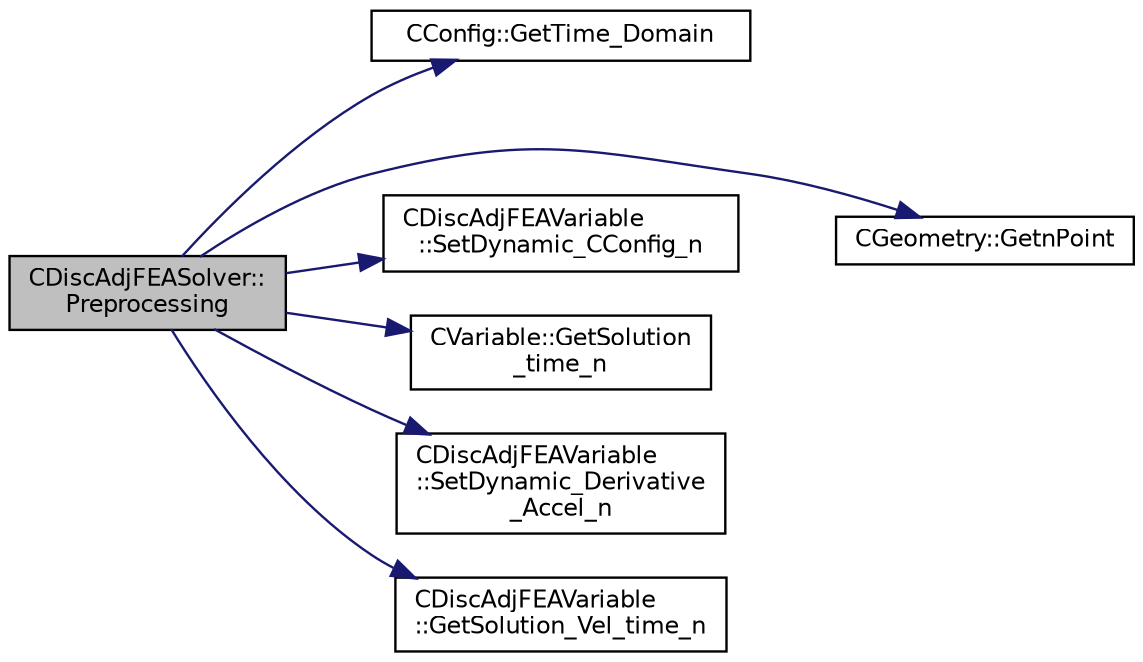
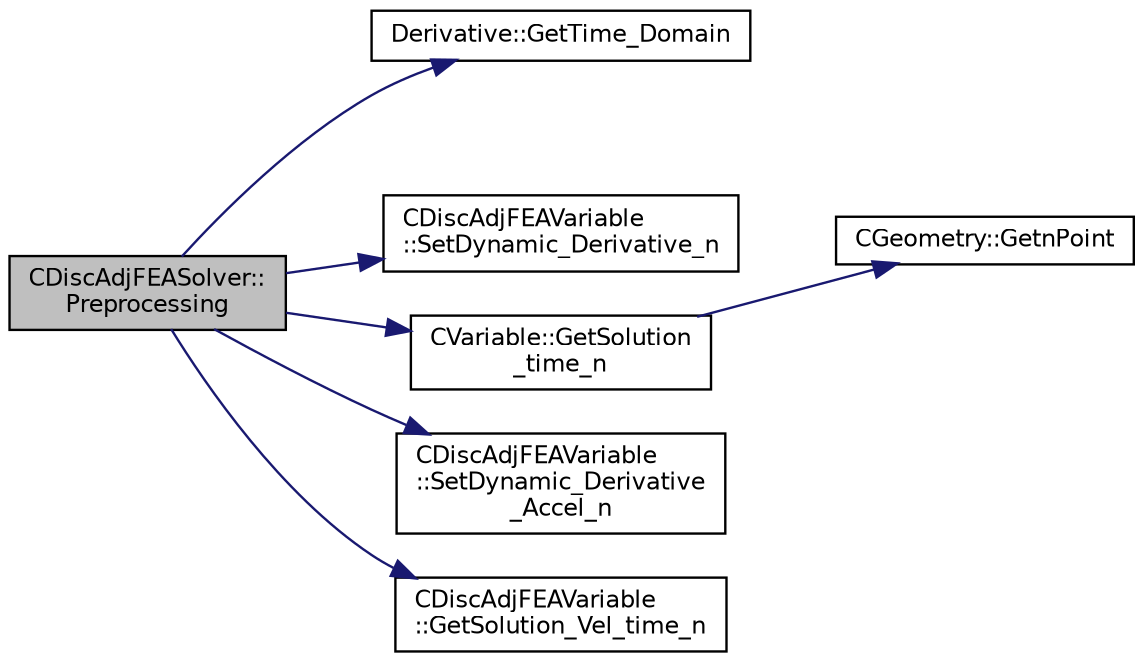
  digraph {
    rankdir=LR
    node [color=black fillcolor=white fontname=Helvetica fontsize=10 shape=record style=filled]
    edge [color=midnightblue fontname=Helvetica fontsize=10 labelfontname=Helvetica labelfontsize=10 style=solid]
    n1 [fillcolor=grey75 fontcolor=black height=0.2 label="CDiscAdjFEASolver::\lPreprocessing" width=0.4]
-   n2 [height=0.2 label="CConfig::GetTime_Domain" width=0.4]
+   n2 [height=0.2 label="Derivative::GetTime_Domain" width=0.4]
    n3 [height=0.2 label="CGeometry::GetnPoint" width=0.4]
-   n4 [height=0.2 label="CDiscAdjFEAVariable\l::SetDynamic_CConfig_n" width=0.4]
+   n4 [height=0.2 label="CDiscAdjFEAVariable\l::SetDynamic_Derivative_n" width=0.4]
    n5 [height=0.2 label="CVariable::GetSolution\l_time_n" width=0.4]
    n6 [height=0.2 label="CDiscAdjFEAVariable\l::SetDynamic_Derivative\l_Accel_n" width=0.4]
    n7 [height=0.2 label="CDiscAdjFEAVariable\l::GetSolution_Vel_time_n" width=0.4]
    n1 -> n2
-   n1 -> n3
+   n5 -> n3
    n1 -> n4
    n1 -> n5
    n1 -> n6
    n1 -> n7
  }
